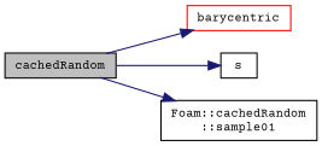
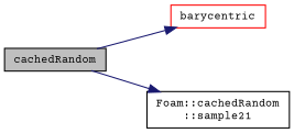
  digraph {
    fontname="Courier Prime"
    rankdir=LR
    node [color=black fontname="Courier Prime" fontsize=10 shape=record]
    edge [color=midnightblue fontname="Courier Prime" fontsize=10 labelfontname=FreeSans labelfontsize=10 style=solid]
    n1 [fillcolor=grey75 fontcolor=black height=0.2 label=cachedRandom style=filled width=0.4]
    n2 [color=red height=0.2 label=barycentric width=0.4]
-   n3 [height=0.2 label=s width=0.4]
-   n4 [height=0.2 label="Foam::cachedRandom\l::sample01" width=0.4]
+   n4 [height=0.2 label="Foam::cachedRandom\l::sample21" width=0.4]
    n1 -> n2
-   n1 -> n3
    n1 -> n4
  }
